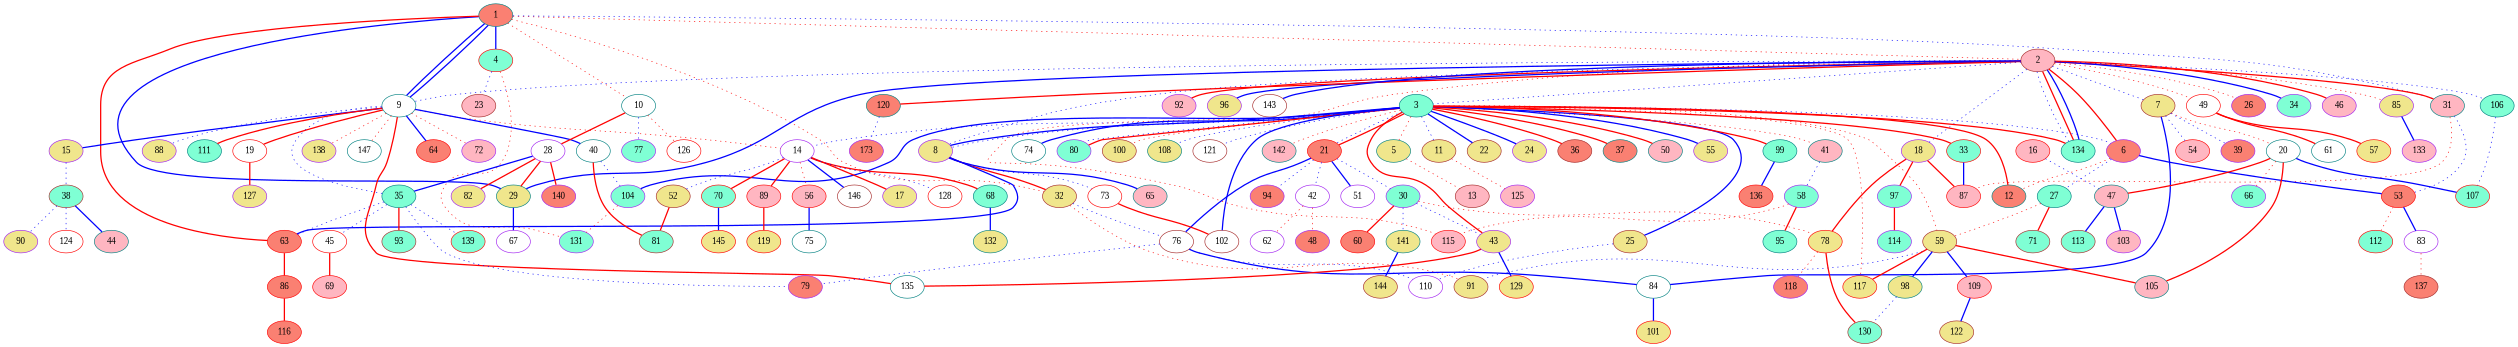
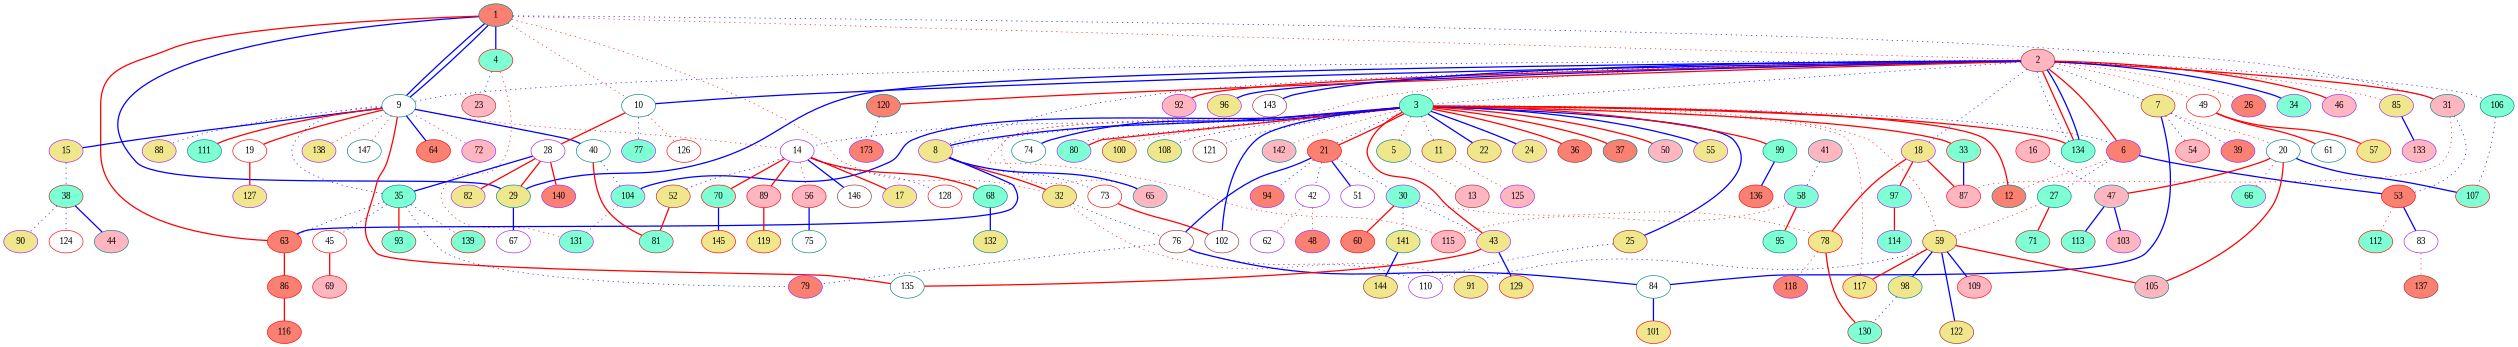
  graph {
    fontname="Liberation Serif"
    node [color=purple fillcolor=khaki fontname="Liberation Serif" style=filled]
    edge [color=blue fontname="Liberation Serif" style=bold]
    1 [color=teal fillcolor=salmon]
    2 [color=brown fillcolor=lightpink]
    4 [color=red fillcolor=aquamarine]
    9 [color=teal fillcolor=white]
    10 [color=teal fillcolor=white]
    29 [color=teal]
    31 [color=teal fillcolor=lightpink]
    32 [color=brown]
    63 [color=red fillcolor=salmon]
    3 [color=teal fillcolor=aquamarine]
    6 [fillcolor=salmon]
    7 [color=brown]
    8
    18
    26 [fillcolor=salmon]
    34 [fillcolor=aquamarine]
    46 [fillcolor=lightpink]
    49 [color=red fillcolor=white]
    85
    92 [fillcolor=lightpink]
    96
    106 [color=teal fillcolor=aquamarine]
    115 [color=red fillcolor=lightpink]
    120 [color=teal fillcolor=salmon]
    134 [color=teal fillcolor=aquamarine]
    143 [color=brown fillcolor=white]
    23 [color=brown fillcolor=lightpink]
    131 [fillcolor=aquamarine]
    14 [fillcolor=white]
    15
    19 [color=red fillcolor=white]
    35 [color=teal fillcolor=aquamarine]
    40 [color=teal fillcolor=white]
    64 [color=red fillcolor=salmon]
    72 [fillcolor=lightpink]
    88
    111 [color=teal fillcolor=aquamarine]
    135 [color=teal fillcolor=white]
    138
    147 [color=teal fillcolor=white]
    28 [fillcolor=white]
    77 [fillcolor=aquamarine]
    126 [color=red fillcolor=white]
    67 [fillcolor=white]
    53 [color=red fillcolor=salmon]
    87 [color=red fillcolor=lightpink]
    76 [color=brown fillcolor=white]
    91 [color=brown]
    86 [color=red fillcolor=salmon]
    5 [color=teal]
    11 [color=brown]
    12 [color=teal fillcolor=salmon]
    21 [color=red fillcolor=salmon]
    22 [color=brown]
    24
    25 [color=brown]
    33 [color=red fillcolor=aquamarine]
    36 [color=brown fillcolor=salmon]
    37 [color=teal fillcolor=salmon]
    41 [color=teal fillcolor=lightpink]
    43
    50 [color=teal fillcolor=lightpink]
    55
    59 [color=brown]
    74 [color=teal fillcolor=white]
    80 [fillcolor=aquamarine]
    99 [color=teal fillcolor=aquamarine]
    100 [color=brown]
    102 [color=brown fillcolor=white]
    104 [fillcolor=aquamarine]
    108 [color=teal]
    117 [color=red]
    121 [color=brown fillcolor=white]
    142 [color=teal fillcolor=lightpink]
    27 [color=teal fillcolor=aquamarine]
    20 [color=teal fillcolor=white]
    39 [fillcolor=salmon]
    54 [color=red fillcolor=lightpink]
    84 [color=teal fillcolor=white]
    65 [color=teal fillcolor=lightpink]
    73 [color=red fillcolor=white]
    16 [color=red fillcolor=lightpink]
    47 [color=teal fillcolor=lightpink]
    78 [color=red]
    97 [fillcolor=aquamarine]
    57 [color=red]
    61 [color=teal fillcolor=white]
    133 [fillcolor=lightpink]
    107 [color=red fillcolor=aquamarine]
    n90 [fillcolor=salmon label=173]
    13 [color=brown fillcolor=lightpink]
    125 [fillcolor=lightpink]
    17
    52 [color=brown]
    56 [color=red fillcolor=lightpink]
    68 [color=teal fillcolor=aquamarine]
    70 [color=red fillcolor=aquamarine]
    89 [color=red fillcolor=lightpink]
    128 [color=red fillcolor=white]
    146 [color=brown fillcolor=white]
    30 [fillcolor=aquamarine]
    42 [fillcolor=white]
    51 [fillcolor=white]
    94 [fillcolor=salmon]
    110 [fillcolor=white]
    58 [fillcolor=aquamarine]
    129 [color=red]
    105 [color=teal fillcolor=lightpink]
    98 [color=teal]
    109 [color=red fillcolor=lightpink]
    122 [color=brown]
    136 [color=red fillcolor=salmon]
    71 [color=brown fillcolor=aquamarine]
    83 [fillcolor=white]
    112 [color=red fillcolor=aquamarine]
    66 [fillcolor=aquamarine]
    101 [color=red]
    38 [color=brown fillcolor=aquamarine]
    127
    45 [color=red fillcolor=white]
    79 [fillcolor=salmon]
    93 [color=brown fillcolor=aquamarine]
    139 [color=red fillcolor=aquamarine]
    81 [color=brown fillcolor=aquamarine]
    82
    140 [fillcolor=salmon]
    75 [color=teal fillcolor=white]
    132 [color=teal]
    145 [color=red]
    119 [color=red]
    44 [color=teal fillcolor=lightpink]
    90
    124 [color=red fillcolor=white]
    103 [fillcolor=lightpink]
    113 [color=brown fillcolor=aquamarine]
    118 [fillcolor=salmon]
    130 [color=brown fillcolor=aquamarine]
    114 [fillcolor=aquamarine]
    60 [color=red fillcolor=salmon]
    141 [color=teal]
    48 [fillcolor=salmon]
    62 [fillcolor=white]
    144 [color=brown]
    69 [color=red fillcolor=lightpink]
    95 [color=teal fillcolor=aquamarine]
    137 [color=brown fillcolor=salmon]
    116 [color=red fillcolor=salmon]
    1 -- 2 [color=red style=dotted]
    1 -- 4
    1 -- 9
    1 -- 9
    1 -- 10 [color=red style=dotted]
    1 -- 29
    1 -- 31 [style=dotted]
    1 -- 32 [color=red style=dotted]
    1 -- 63 [color=red]
    2 -- 9 [style=dotted]
+   2 -- 10
    2 -- 29
    2 -- 31 [color=red]
    2 -- 3 [style=dotted]
    2 -- 6 [color=red]
    2 -- 7 [style=dotted]
    2 -- 8 [style=dotted]
    2 -- 18 [style=dotted]
    2 -- 26 [color=red style=dotted]
    2 -- 34
    2 -- 46 [color=red]
    2 -- 49 [color=red style=dotted]
    2 -- 85 [color=red style=dotted]
    2 -- 92 [color=red]
    2 -- 96
    2 -- 106 [style=dotted]
    2 -- 115 [color=red style=dotted]
    2 -- 120 [color=red]
    2 -- 134 [style=dotted]
    2 -- 134 [color=red]
    2 -- 134
    2 -- 143
    4 -- 23 [style=dotted]
    4 -- 131 [color=red style=dotted]
    9 -- 14 [color=red style=dotted]
    9 -- 15
    9 -- 19 [color=red]
    9 -- 35 [style=dotted]
    9 -- 40
    9 -- 64
    9 -- 72 [color=red style=dotted]
    9 -- 88 [style=dotted]
    9 -- 111 [color=red]
    9 -- 135 [color=red]
    9 -- 138 [color=red style=dotted]
    9 -- 147 [color=red style=dotted]
    10 -- 28 [color=red]
    10 -- 77 [style=dotted]
    10 -- 126 [color=red style=dotted]
    29 -- 67
    31 -- 53 [style=dotted]
    31 -- 87 [color=red style=dotted]
    32 -- 76 [style=dotted]
    32 -- 91 [color=red style=dotted]
    63 -- 86 [color=red]
    3 -- 6 [style=dotted]
    3 -- 8
    3 -- 8 [style=dotted]
    3 -- 134 [color=red]
    3 -- 14 [style=dotted]
    3 -- 5 [color=red style=dotted]
    3 -- 11 [style=dotted]
    3 -- 12 [color=red]
    3 -- 21 [style=dotted]
    3 -- 21 [color=red]
    3 -- 22
    3 -- 24
    3 -- 25
    3 -- 33 [color=red]
    3 -- 36 [color=red]
    3 -- 37 [color=red]
-   3 -- 41 [color=red style=dotted]
+   3 -- 65 [color=red style=dotted]
    3 -- 43 [color=red]
    3 -- 50 [color=red]
    3 -- 55
    3 -- 59 [color=red style=dotted]
    3 -- 74
    3 -- 80 [style=dotted]
    3 -- 80 [color=red]
    3 -- 99 [color=red]
    3 -- 100 [color=red style=dotted]
    3 -- 102
    3 -- 104
    3 -- 108 [style=dotted]
    3 -- 117 [color=red style=dotted]
    3 -- 121 [style=dotted]
    3 -- 142 [color=red style=dotted]
    6 -- 53
    6 -- 12 [color=red style=dotted]
    6 -- 27 [style=dotted]
    7 -- 20 [color=red style=dotted]
    7 -- 39 [style=dotted]
    7 -- 54 [style=dotted]
    7 -- 84
    8 -- 32 [color=red]
    8 -- 63
    8 -- 65
    8 -- 73 [style=dotted]
    18 -- 87 [color=red]
    18 -- 78 [color=red]
    18 -- 97 [color=red]
    49 -- 57 [color=red]
    49 -- 61 [color=red]
    85 -- 133
    106 -- 107 [style=dotted]
    120 -- n90 [style=dotted]
    14 -- 17 [color=red]
    14 -- 52 [style=dotted]
    14 -- 56 [color=red style=dotted]
    14 -- 68 [color=red]
    14 -- 70 [color=red]
    14 -- 89 [color=red]
    14 -- 128 [style=dotted]
    14 -- 146
    15 -- 38 [style=dotted]
    19 -- 127 [color=red]
    35 -- 63 [style=dotted]
    35 -- 45 [style=dotted]
    35 -- 79 [style=dotted]
    35 -- 93 [color=red]
    35 -- 139 [style=dotted]
    40 -- 104 [style=dotted]
    40 -- 81 [color=red]
    28 -- 29 [color=red]
    28 -- 35
    28 -- 82 [color=red]
    28 -- 140 [color=red]
    53 -- 83
    53 -- 112 [color=red style=dotted]
    76 -- 84
    76 -- 110 [style=dotted]
    76 -- 79 [style=dotted]
    86 -- 116 [color=red]
    5 -- 13 [color=red style=dotted]
    11 -- 125 [color=red style=dotted]
    21 -- 76
    21 -- 30 [style=dotted]
    21 -- 42 [style=dotted]
    21 -- 51
    21 -- 94 [style=dotted]
    25 -- 110 [style=dotted]
    33 -- 87
    41 -- 58 [style=dotted]
    43 -- 135 [color=red]
    43 -- 129
    59 -- 91 [style=dotted]
    59 -- 117 [color=red]
    59 -- 105 [color=red]
    59 -- 98
    59 -- 109
-   109 -- 122
+   59 -- 122
    99 -- 136
    104 -- 131 [color=red style=dotted]
    27 -- 59 [color=red style=dotted]
    27 -- 71 [color=red]
    20 -- 47 [color=red]
    20 -- 107
    20 -- 105 [color=red]
    20 -- 66 [color=red style=dotted]
    84 -- 101
    73 -- 102 [color=red]
    16 -- 47 [style=dotted]
    47 -- 103
    47 -- 113
    78 -- 118 [color=red style=dotted]
    78 -- 130 [color=red]
    97 -- 114 [color=red]
    52 -- 81 [color=red]
    56 -- 75
    68 -- 132
    70 -- 145
    89 -- 119 [color=red]
    30 -- 43 [style=dotted]
    30 -- 78 [color=red style=dotted]
    30 -- 60 [color=red]
    30 -- 141 [style=dotted]
    42 -- 48 [color=red style=dotted]
    42 -- 62 [color=red style=dotted]
    58 -- 115 [color=red style=dotted]
    58 -- 95 [color=red]
    98 -- 130 [style=dotted]
    83 -- 137 [color=red style=dotted]
    38 -- 44
    38 -- 90 [style=dotted]
    38 -- 124 [style=dotted]
    45 -- 69 [color=red]
    141 -- 144
  }
